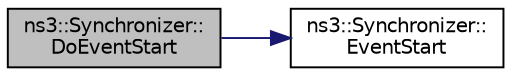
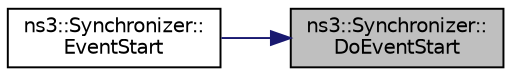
  digraph {
    rankdir=RL
    node [color=black fontname=Helvetica fontsize=10 shape=record style=filled]
    n1 [fillcolor=grey75 fontcolor=black height=0.2 label="ns3::Synchronizer::\lDoEventStart" width=0.4]
    n2 [fillcolor=white height=0.2 label="ns3::Synchronizer::\lEventStart" width=0.4]
-   n2 -> n1 [color=midnightblue dir=back fontname=Helvetica fontsize=10 labelfontname=Helvetica labelfontsize=10 style=solid]
+   n1 -> n2 [color=midnightblue dir=back fontname=Helvetica fontsize=10 labelfontname=Helvetica labelfontsize=10 style=solid]
  }
